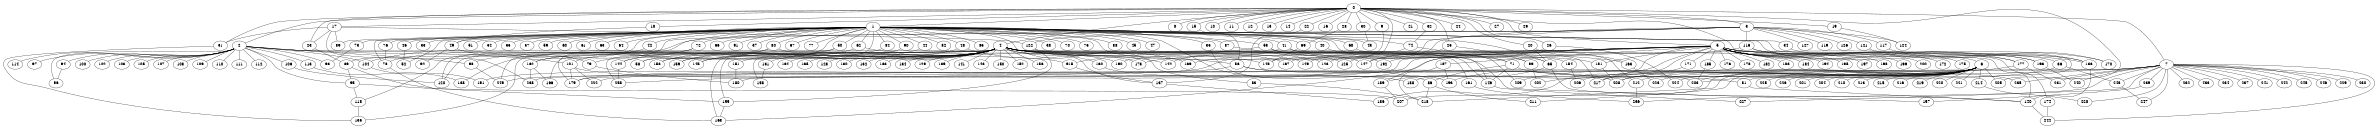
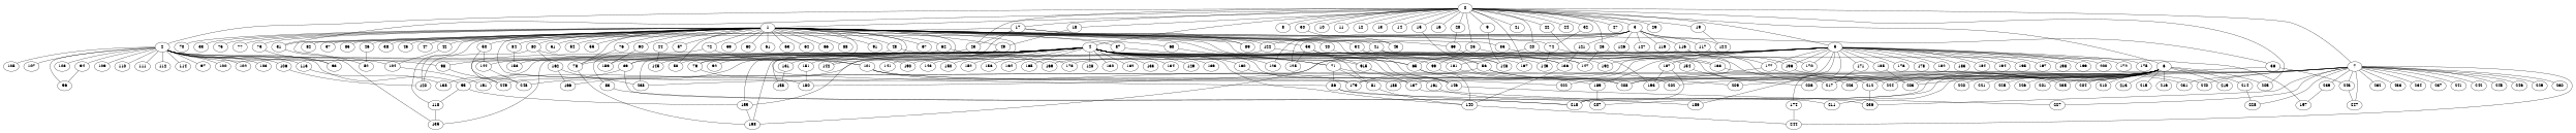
  graph {
    0
    1
    2
    3
    4
    5
    6
    7
    8
    9
    10
    11
    12
    13
    14
    15
    16
    17
    18
    19
    20
    21
    22
    23
    24
    25
    26
    27
    28
    29
    30
    31
    32
    167
    205
    33
    34
    35
    36
    37
    38
    39
    40
    41
    42
    43
    44
    45
    46
    47
    48
    49
    50
    51
    52
    53
    54
    55
    56
    57
    58
    59
    60
    61
    62
    63
    64
    65
    66
    67
    68
    69
    70
    71
    72
    73
    74
    75
    76
    77
    78
    79
    80
    81
    82
    83
    84
    85
    86
    87
    88
    89
    90
    91
    179
    93
    94
    95
    96
    97
    98
    99
    100
    101
    102
    103
    104
    105
    106
    107
    108
    109
    110
    111
    112
    113
    114
    n118 [label=915]
    116
    117
    118
    119
    120
    121
    122
    123
    124
    125
    126
    127
    128
    130
    131
    132
    133
    134
    129
    136
    137
    138
    139
    140
    141
    142
    143
    144
    145
    146
    147
    148
    149
    150
    151
    152
    153
    154
    155
    156
    157
    158
    159
    160
    161
    162
    163
    164
    165
    166
    168
    135
    169
    170
    171
    172
    173
    174
    175
    176
    177
    178
    180
    181
    182
    183
    184
    185
    186
    187
    188
    189
    190
    191
    192
    193
    194
    195
    196
    197
    198
    199
    200
    201
    202
    203
    204
    206
    207
    208
    209
    210
    211
    212
    213
    214
    215
    216
    217
    218
    219
    220
    221
    222
    223
    224
    225
    226
    227
    228
    229
    230
    231
    232
    n233 [label=433]
    234
    235
    236
    237
    238
    239
    240
    241
    242
    243
    244
    245
    246
    247
-   248 [label=258]
+   248
    249
    92
    0 -- 1
    0 -- 2
    0 -- 3
    0 -- 4
    0 -- 5
    0 -- 6
    0 -- 7
    0 -- 8
    0 -- 9
    0 -- 10
    0 -- 11
    0 -- 12
    0 -- 13
    0 -- 14
    0 -- 15
    0 -- 16
    0 -- 17
    0 -- 18
    0 -- 19
    0 -- 20
    0 -- 21
    0 -- 22
    0 -- 23
    0 -- 24
    0 -- 25
    0 -- 26
    0 -- 27
    0 -- 28
    0 -- 29
    0 -- 30
    0 -- 31
    0 -- 32
    0 -- 167
    0 -- 205
    1 -- 33
    1 -- 34
    1 -- 35
    1 -- 36
    1 -- 37
    1 -- 38
    1 -- 39
    1 -- 40
    1 -- 41
    1 -- 42
    1 -- 43
    1 -- 44
    1 -- 45
    1 -- 46
    1 -- 47
    1 -- 48
    1 -- 49
    1 -- 50
    1 -- 51
    1 -- 52
    1 -- 53
    1 -- 54
    1 -- 55
    1 -- 56
    1 -- 57
    1 -- 58
    1 -- 59
    1 -- 60
    1 -- 61
    1 -- 62
    1 -- 63
    1 -- 64
    1 -- 65
    1 -- 66
    1 -- 67
    1 -- 68
    1 -- 69
    1 -- 70
    1 -- 71
    1 -- 72
    1 -- 73
    1 -- 74
    1 -- 75
    1 -- 76
    1 -- 77
    1 -- 78
    1 -- 79
    1 -- 80
    1 -- 81
    1 -- 82
    1 -- 83
    1 -- 84
    1 -- 85
    1 -- 86
    1 -- 87
    1 -- 88
    1 -- 89
    1 -- 90
    1 -- 91
    1 -- 179
    2 -- 93
    2 -- 94
    2 -- 95
    2 -- 96
    2 -- 97
    2 -- 98
    2 -- 99
    2 -- 100
    2 -- 101
    2 -- 102
    2 -- 103
    2 -- 104
    2 -- 105
    2 -- 106
    2 -- 107
    2 -- 108
    2 -- 109
    2 -- 110
    2 -- 111
    2 -- 112
    2 -- 113
    2 -- 114
    2 -- n118
    3 -- 116
    3 -- 117
    3 -- 118
    3 -- 119
    3 -- 120
    3 -- 121
    3 -- 122
    3 -- 123
    3 -- 124
    3 -- 125
    3 -- 126
    3 -- 127
    4 -- 167
    4 -- 58
    4 -- 65
    4 -- 128
    4 -- 130
    4 -- 131
    4 -- 132
    4 -- 133
    4 -- 134
    4 -- 129
    4 -- 136
    4 -- 137
    4 -- 138
    4 -- 139
    4 -- 140
    4 -- 141
    4 -- 142
    4 -- 143
    4 -- 144
    4 -- 145
    4 -- 146
    4 -- 147
    4 -- 148
    4 -- 149
    4 -- 150
    4 -- 151
    4 -- 152
    4 -- 153
    4 -- 154
    4 -- 155
    4 -- 156
    4 -- 157
    4 -- 158
    4 -- 159
    4 -- 160
    4 -- 161
-   4 -- 162
    4 -- 163
    4 -- 164
    4 -- 165
    4 -- 166
    4 -- 168
    4 -- 135
    5 -- 179
    5 -- 169
    5 -- 170
    5 -- 171
    5 -- 172
    5 -- 173
    5 -- 174
    5 -- 175
    5 -- 176
    5 -- 177
    5 -- 178
    5 -- 180
    5 -- 181
    5 -- 182
    5 -- 183
    5 -- 184
    5 -- 185
    5 -- 186
    5 -- 187
    5 -- 188
    5 -- 189
    5 -- 190
    5 -- 191
    5 -- 192
    5 -- 193
    5 -- 194
    5 -- 195
    5 -- 196
    5 -- 197
    5 -- 198
    5 -- 199
    5 -- 200
    6 -- 205
    6 -- 201
    6 -- 202
    6 -- 203
    6 -- 204
    6 -- 206
    6 -- 207
    6 -- 208
    6 -- 209
    6 -- 210
    6 -- 211
    6 -- 212
    6 -- 213
    6 -- 214
    6 -- 215
    6 -- 216
    6 -- 217
    6 -- 218
    6 -- 219
    6 -- 220
    6 -- 221
    6 -- 222
    6 -- 223
    6 -- 224
    6 -- 225
    6 -- 226
    7 -- 227
    7 -- 228
    7 -- 229
    7 -- 230
    7 -- 231
    7 -- 232
    7 -- n233
    7 -- 234
    7 -- 235
    7 -- 236
    7 -- 237
    7 -- 238
    7 -- 239
    7 -- 240
    7 -- 241
    7 -- 242
    7 -- 243
    7 -- 244
    7 -- 245
    7 -- 246
    7 -- 247
    7 -- 248
    7 -- 249
    9 -- 148
    15 -- 56
    17 -- 23
    17 -- 31
    17 -- 89
    17 -- 122
    17 -- 238
    18 -- 49
    19 -- 124
    20 -- 65
    20 -- 163
    22 -- 137
    23 -- 39
    25 -- 99
    25 -- 147
    26 -- 147
    26 -- 224
    28 -- 69
    30 -- 43
    31 -- 135
    32 -- 74
    34 -- 136
    35 -- 193
    36 -- 203
    36 -- 243
    39 -- 95
    39 -- 207
    40 -- 209
    41 -- 142
    41 -- 192
    41 -- 217
    42 -- 104
    44 -- 145
    46 -- 52
    48 -- 98
    48 -- 169
    49 -- 79
    49 -- 92
    50 -- 144
    50 -- 248
    53 -- n118
    53 -- 125
    53 -- 181
    56 -- 179
    56 -- 203
    56 -- 235
    62 -- 78
    62 -- 173
    65 -- 140
    65 -- 189
    68 -- 71
    69 -- 148
    71 -- 81
    71 -- 86
    71 -- 146
    72 -- 101
    72 -- 249
    73 -- 93
    74 -- 149
    74 -- 212
    76 -- 78
    78 -- 168
    79 -- 180
    80 -- 120
    80 -- 162
    80 -- 190
    81 -- 140
    83 -- 218
    84 -- 153
    86 -- 211
    86 -- 218
    87 -- 123
    90 -- 159
    94 -- 96
    95 -- 118
    95 -- 155
    98 -- 249
    99 -- 202
    101 -- 179
    101 -- 208
    101 -- 222
    104 -- 191
    106 -- 120
    113 -- 138
    n118 -- 137
    116 -- 168
    116 -- 177
    116 -- 196
    117 -- 170
    118 -- 135
    121 -- 136
    122 -- 146
    122 -- 155
    131 -- 158
    136 -- 140
    137 -- 186
    140 -- 244
    144 -- 248
    146 -- 227
    151 -- 180
    154 -- 206
    155 -- 168
    160 -- 188
    161 -- 236
    162 -- 166
    162 -- 238
    163 -- 223
    171 -- 217
    174 -- 244
    177 -- 208
    177 -- 231
    181 -- 208
    185 -- 203
    187 -- 193
    187 -- 218
    189 -- 207
    196 -- 240
    212 -- 236
    214 -- 228
    239 -- 157
    243 -- 247
  }
